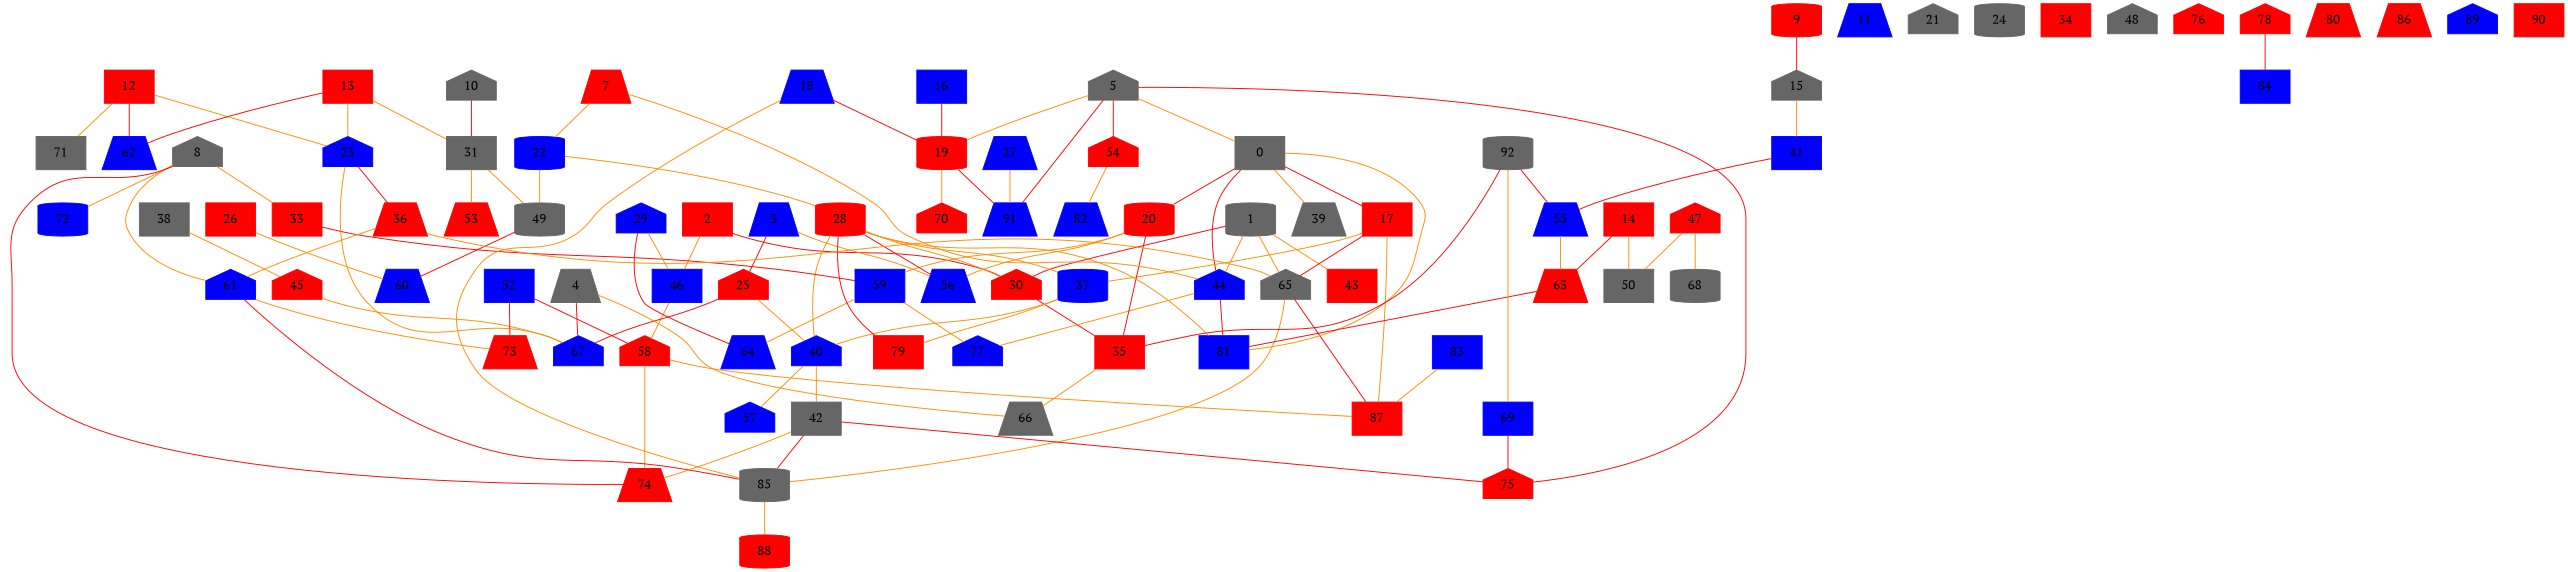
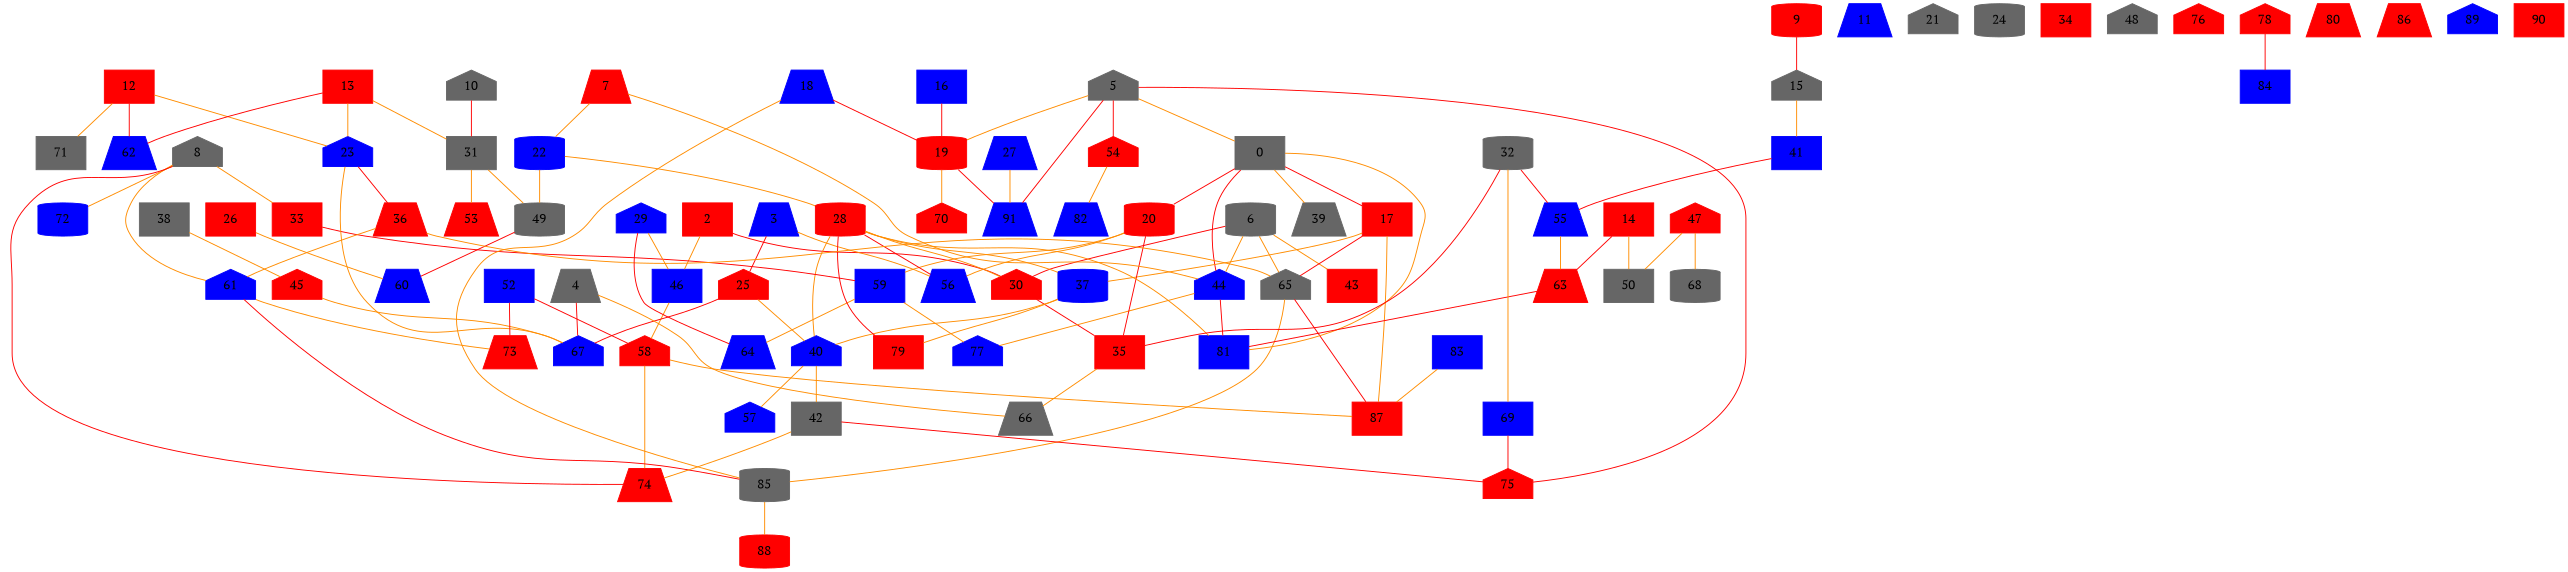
  graph {
    fontname="PT Serif"
    node [color=red fontname="PT Serif" shape=box style=filled]
    edge [color=darkorange fontname="PT Serif"]
-   1 [color=gray40 shape=cylinder]
+   1 [color=gray40 shape=cylinder label=6]
    30 [shape=house]
    43
    44 [color=blue shape=house]
    65 [color=gray40 shape=house]
    35
    81 [color=blue]
    77 [color=blue shape=house]
    87
    85 [color=gray40 shape=cylinder]
    2
    46 [color=blue]
    58 [shape=house]
    3 [color=blue shape=trapezium]
    25 [shape=house]
    56 [color=blue shape=trapezium]
    67 [color=blue shape=house]
    40 [color=blue shape=house]
    4 [color=gray40 shape=trapezium]
    66 [color=gray40 shape=trapezium]
    5 [color=gray40 shape=house]
    n22 [color=gray40 label=0]
    19 [shape=cylinder]
    54 [shape=house]
    75 [shape=house]
    91 [color=blue shape=trapezium]
    17
    20 [shape=cylinder]
    39 [color=gray40 shape=trapezium]
    70 [shape=house]
    82 [color=blue shape=trapezium]
    37 [color=blue shape=cylinder]
    59 [color=blue]
    7 [shape=trapezium]
    22 [color=blue shape=cylinder]
    28 [shape=cylinder]
    49 [color=gray40 shape=cylinder]
    8 [color=gray40 shape=house]
    33
    61 [color=blue shape=house]
    72 [color=blue shape=cylinder]
    74 [shape=trapezium]
    73 [shape=trapezium]
    9 [shape=cylinder]
    15 [color=gray40 shape=house]
    41 [color=blue]
    10 [color=gray40 shape=house]
    31 [color=gray40]
    53 [shape=trapezium]
    11 [color=blue shape=trapezium]
    23 [color=blue shape=house]
    12
    62 [color=blue shape=trapezium]
    71 [color=gray40]
    36 [shape=trapezium]
    13
    50 [color=gray40]
    14
    63 [shape=trapezium]
    55 [color=blue shape=trapezium]
    16 [color=blue]
    79
    18 [color=blue shape=trapezium]
    88 [shape=cylinder]
    64 [color=blue shape=trapezium]
    21 [color=gray40 shape=house]
    60 [color=blue shape=trapezium]
    24 [color=gray40 shape=cylinder]
    42 [color=gray40]
    57 [color=blue shape=house]
    26
    27 [color=blue shape=trapezium]
    29 [color=blue shape=house]
-   32 [color=gray40 shape=cylinder label=92]
+   32 [color=gray40 shape=cylinder]
    69 [color=blue]
    34
    38 [color=gray40]
    45 [shape=house]
    47 [shape=house]
    68 [color=gray40 shape=cylinder]
    48 [color=gray40 shape=house]
    52 [color=blue]
    76 [shape=house]
    78 [shape=house]
    84 [color=blue]
    80 [shape=trapezium]
    83 [color=blue]
    86 [shape=trapezium]
    89 [color=blue shape=house]
    90
    1 -- 30 [color=red]
    1 -- 43
    1 -- 44
    1 -- 65
    30 -- 35 [color=red]
    44 -- 81 [color=red]
    44 -- 77
    65 -- 87 [color=red]
    65 -- 85
    35 -- 66
    85 -- 88
    2 -- 30 [color=red]
    2 -- 46
    46 -- 58
    58 -- 87
    58 -- 74
    3 -- 25 [color=red]
    3 -- 56
    25 -- 67 [color=red]
    25 -- 40
    40 -- 42
    40 -- 57
    4 -- 67 [color=red]
    4 -- 66
    5 -- n22
    5 -- 19
    5 -- 54 [color=red]
    5 -- 75 [color=red]
    5 -- 91 [color=red]
    n22 -- 44 [color=red]
    n22 -- 81
    n22 -- 17 [color=red]
    n22 -- 20 [color=red]
    n22 -- 39
    19 -- 91 [color=red]
    19 -- 70
    54 -- 82
    17 -- 65 [color=red]
    17 -- 87
    17 -- 37
    20 -- 35 [color=red]
    20 -- 56
    20 -- 59
    37 -- 40
    37 -- 79
    59 -- 77
    59 -- 64
    7 -- 44
    7 -- 22
    22 -- 28
    22 -- 49
    28 -- 30
    28 -- 81
    28 -- 56 [color=red]
    28 -- 40
    28 -- 37
    28 -- 79 [color=red]
    49 -- 60 [color=red]
    8 -- 33
    8 -- 61
    8 -- 72
    8 -- 74 [color=red]
    33 -- 59 [color=red]
    61 -- 85 [color=red]
    61 -- 73
    9 -- 15 [color=red]
    15 -- 41
    41 -- 55 [color=red]
    10 -- 31 [color=red]
    31 -- 49
    31 -- 53
    23 -- 67
    23 -- 36 [color=red]
    12 -- 23
    12 -- 62 [color=red]
    12 -- 71
    36 -- 65
    36 -- 61
    13 -- 31
    13 -- 23
    13 -- 62 [color=red]
    14 -- 50
    14 -- 63 [color=red]
    63 -- 81 [color=red]
    55 -- 63
    16 -- 19 [color=red]
    18 -- 85
    18 -- 19 [color=red]
-   42 -- 85 [color=red]
    42 -- 75 [color=red]
    42 -- 74
    26 -- 60
    27 -- 91
    29 -- 46
    29 -- 64 [color=red]
    32 -- 35 [color=red]
    32 -- 55 [color=red]
    32 -- 69
    69 -- 75 [color=red]
    38 -- 45
    45 -- 67
    47 -- 50
    47 -- 68
    52 -- 58 [color=red]
    52 -- 73 [color=red]
    78 -- 84 [color=red]
    83 -- 87
  }
